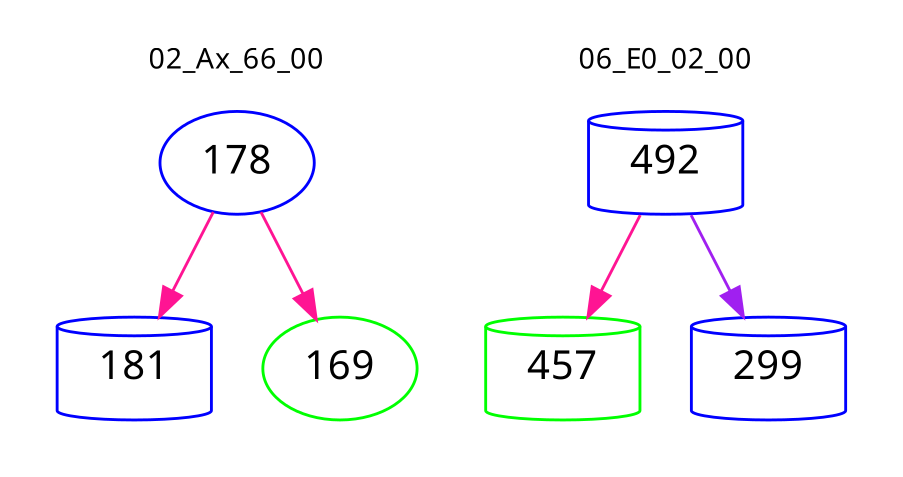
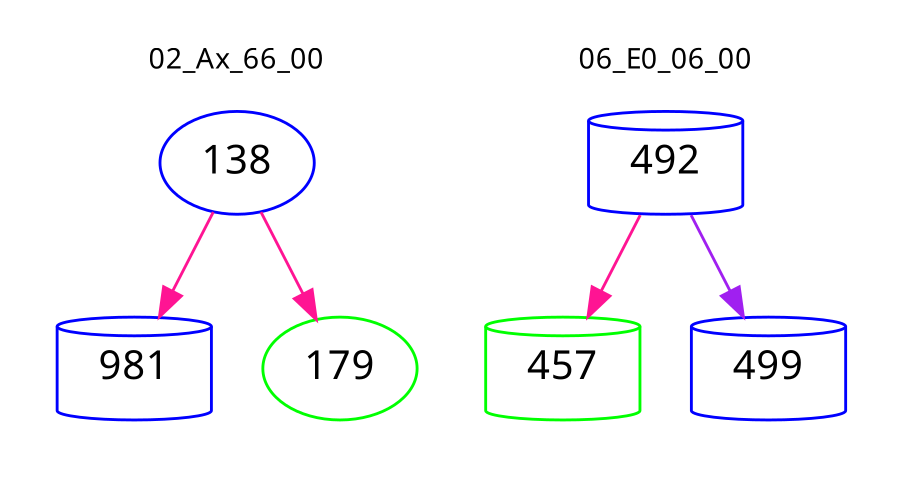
  digraph {
    fontname="Noto Sans"
    node [color=blue fontname="Noto Sans" shape=cylinder]
    edge [color=deeppink fontname="Noto Sans"]
-   n1 [label=178 shape=ellipse]
-   n2 [label=181]
-   n3 [color=green label=169 shape=ellipse]
+   n1 [label=138 shape=ellipse]
+   n2 [label=981]
+   n3 [color=green label=179 shape=ellipse]
    n4 [label=492]
    n5 [color=green label=457]
-   n6 [label=299]
+   n6 [label=499]
    subgraph cluster_1 {
      color=white
      fontsize=10
      label="02_Ax_66_00"
      n1
      n2
      n3
    }
    subgraph cluster_2 {
      color=white
      fontsize=10
-     label="06_E0_02_00"
+     label="06_E0_06_00"
      n4
      n5
      n6
    }
    n1 -> n2
    n1 -> n3
    n4 -> n5
    n4 -> n6 [color=purple]
  }
